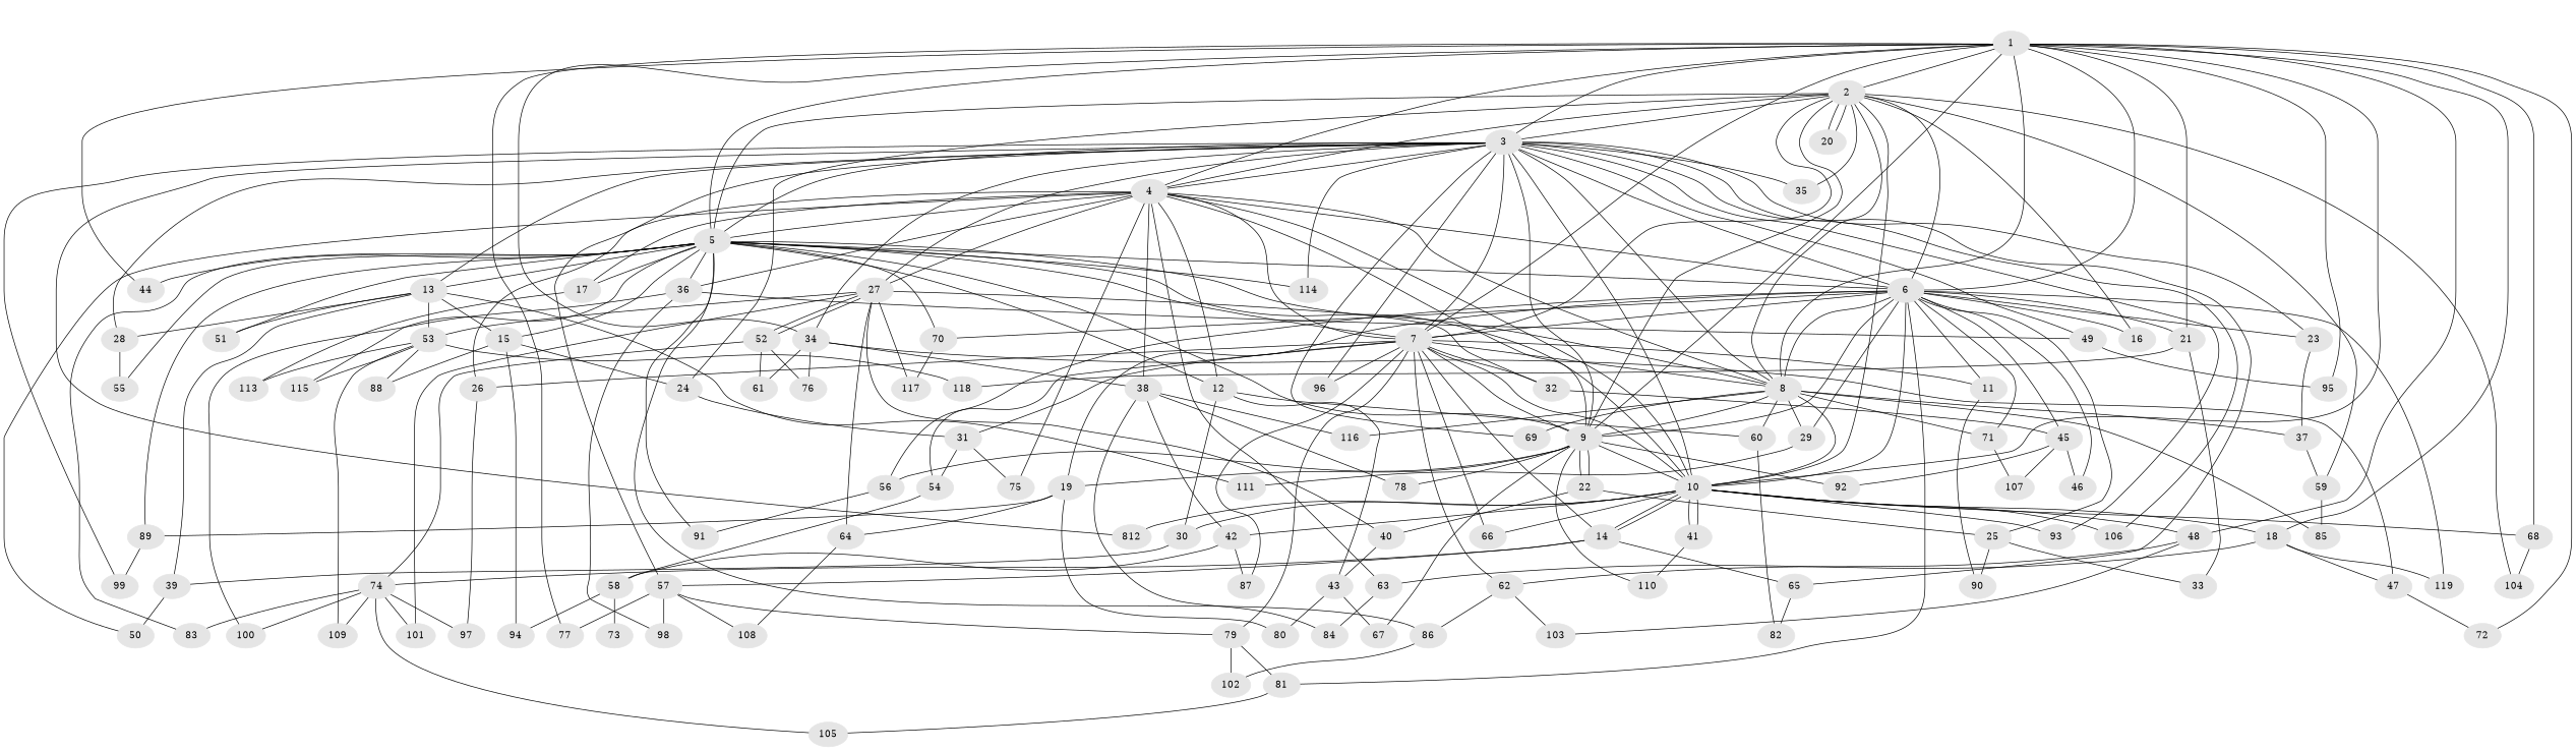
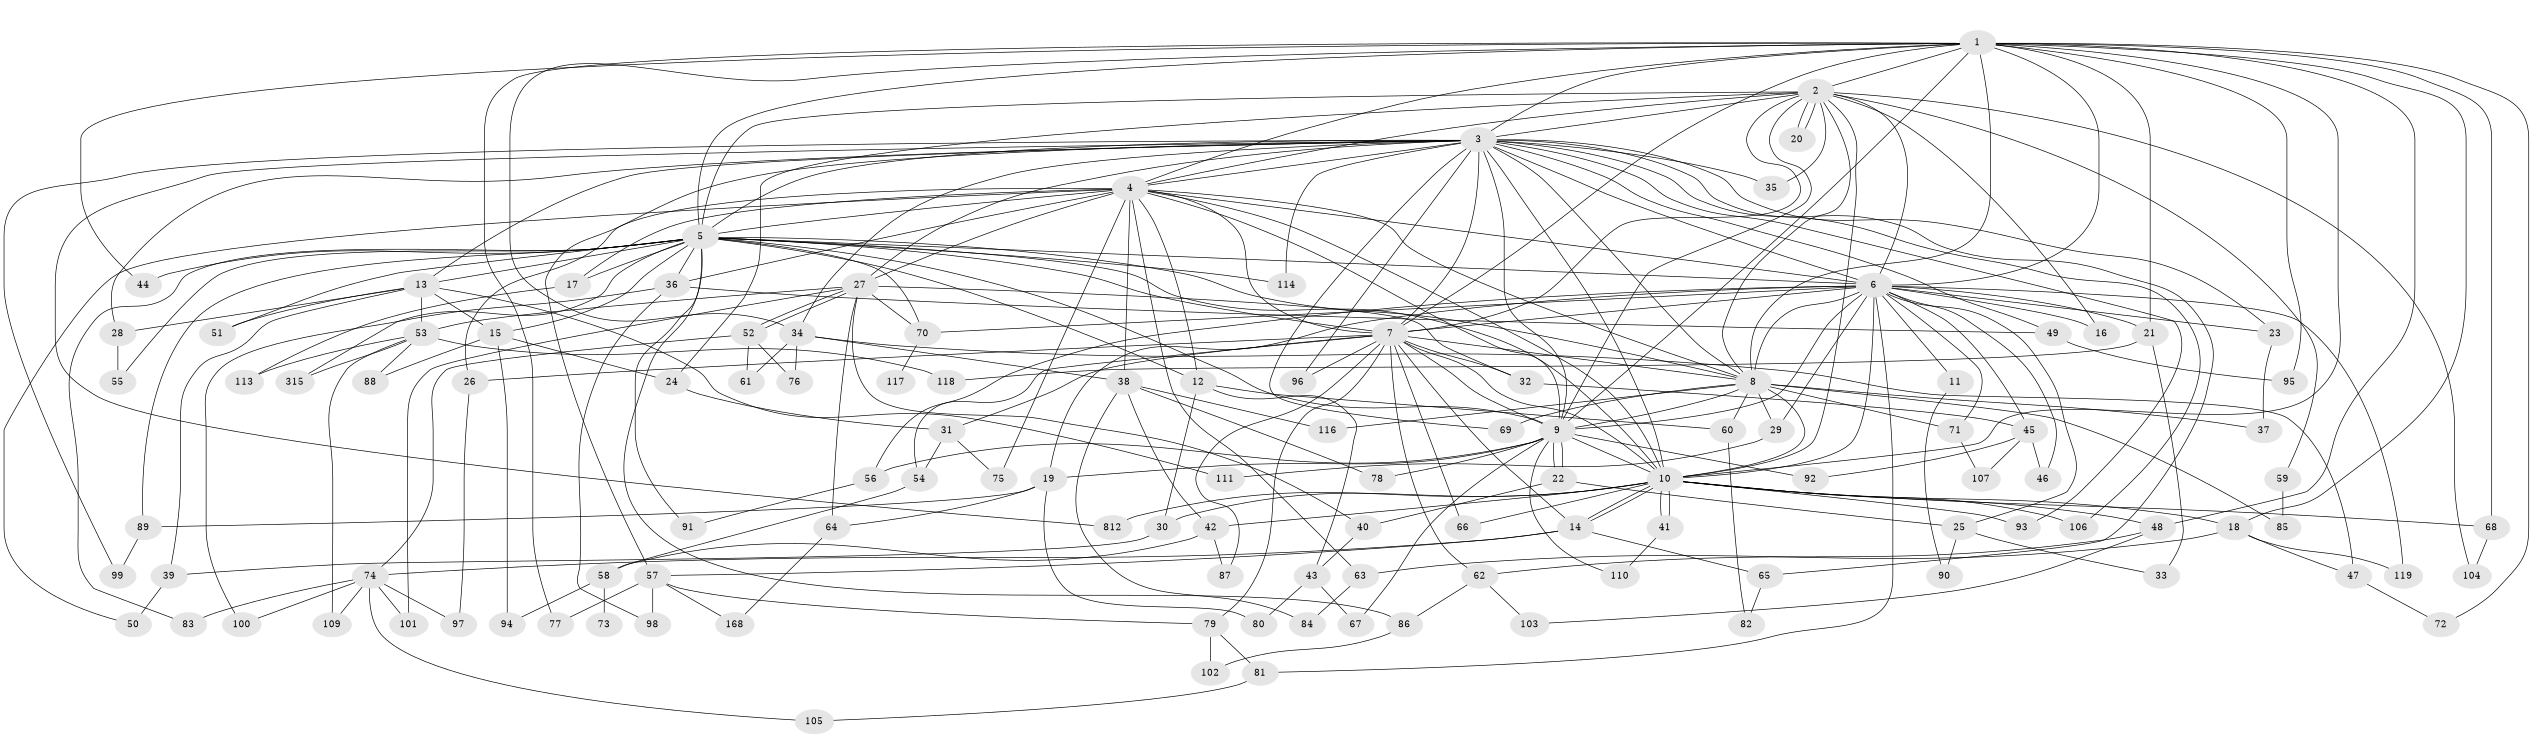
  graph {
    node [color=gray90 style=filled]
    1
    2
    3
    4
    5
    6
    7
    8
    9
    10
    18
    21
    34
    44
    48
    68
    72
    77
    95
    16
    20
    24
    35
    59
    104
    13
    23
    27
    28
    49
    57
    65
    69
    93
    96
    99
    106
    n38 [label=812]
    114
    12
    17
    26
    36
    38
    50
    63
    75
    15
    51
    55
    70
    83
    86
    89
    91
-   115
+   115 [label=315]
    11
    19
    25
    29
    45
    46
    56
    71
    81
    119
    31
    32
    54
    62
    66
    79
    87
    14
    37
    60
    85
    116
    22
    67
    78
    92
    110
    30
    41
    42
    47
    33
    118
    61
    76
    103
    39
    53
    111
    64
    40
    52
    101
    117
    98
-   108
+   108 [label=168]
    82
    43
    113
    97
    100
    84
    88
    94
    102
    90
    80
    107
    105
    58
    74
    109
    73
    1 -- 2
    1 -- 3
    1 -- 4
    1 -- 5
    1 -- 6
    1 -- 7
    1 -- 8
    1 -- 9
    1 -- 10
    1 -- 18
    1 -- 21
    1 -- 34
    1 -- 44
    1 -- 48
    1 -- 68
    1 -- 72
    1 -- 77
    1 -- 95
    2 -- 3
    2 -- 4
    2 -- 5
    2 -- 6
    2 -- 7
    2 -- 8
    2 -- 9
    2 -- 10
    2 -- 16
    2 -- 20
    2 -- 20
    2 -- 24
    2 -- 35
    2 -- 59
    2 -- 104
    3 -- 4
    3 -- 5
    3 -- 6
    3 -- 7
    3 -- 8
    3 -- 9
    3 -- 10
    3 -- 34
    3 -- 35
    3 -- 13
    3 -- 23
    3 -- 27
    3 -- 28
    3 -- 49
    3 -- 57
    3 -- 65
    3 -- 69
    3 -- 93
    3 -- 96
    3 -- 99
    3 -- 106
    3 -- n38
    3 -- 114
    4 -- 5
    4 -- 6
    4 -- 7
    4 -- 8
    4 -- 9
    4 -- 10
    4 -- 27
    4 -- 12
    4 -- 17
    4 -- 26
    4 -- 36
    4 -- 38
    4 -- 50
    4 -- 63
    4 -- 75
    5 -- 6
    5 -- 7
    5 -- 8
    5 -- 9
    5 -- 10
    5 -- 44
    5 -- 13
    5 -- 114
    5 -- 12
    5 -- 17
    5 -- 36
    5 -- 15
    5 -- 51
    5 -- 55
    5 -- 70
    5 -- 83
    5 -- 86
    5 -- 89
    5 -- 91
    5 -- 115
    6 -- 7
    6 -- 8
    6 -- 9
    6 -- 10
    6 -- 21
    6 -- 16
    6 -- 23
    6 -- 70
    6 -- 11
    6 -- 19
    6 -- 25
    6 -- 29
    6 -- 45
    6 -- 46
    6 -- 56
    6 -- 71
    6 -- 81
    6 -- 119
    7 -- 8
    7 -- 9
    7 -- 10
    7 -- 96
    7 -- 26
-   7 -- 11
    7 -- 31
    7 -- 32
    7 -- 54
    7 -- 62
    7 -- 66
    7 -- 79
    7 -- 87
    7 -- 14
    8 -- 9
    8 -- 10
    8 -- 69
    8 -- 29
    8 -- 71
    8 -- 37
    8 -- 60
    8 -- 85
    8 -- 116
    9 -- 10
    9 -- 19
    9 -- 56
    9 -- 22
    9 -- 22
    9 -- 67
    9 -- 78
    9 -- 92
    9 -- 110
    10 -- 18
    10 -- 48
    10 -- 68
    10 -- 93
    10 -- 106
    10 -- n38
    10 -- 66
    10 -- 14
    10 -- 14
    10 -- 30
    10 -- 41
    10 -- 41
    10 -- 42
    18 -- 63
    18 -- 119
    18 -- 47
    21 -- 33
    21 -- 118
    34 -- 38
    34 -- 47
    34 -- 61
    34 -- 76
    48 -- 62
    48 -- 103
    68 -- 104
    24 -- 31
    59 -- 85
    13 -- 28
    13 -- 15
    13 -- 51
    13 -- 39
    13 -- 53
    13 -- 111
    23 -- 37
    27 -- 32
    27 -- 53
    27 -- 64
    27 -- 40
    27 -- 52
    27 -- 52
    27 -- 101
-   27 -- 117
+   27 -- 70
    28 -- 55
    49 -- 95
    57 -- 77
    57 -- 79
    57 -- 98
    57 -- 108
    65 -- 82
    12 -- 60
    12 -- 30
    12 -- 43
    17 -- 113
    26 -- 97
    36 -- 49
    36 -- 98
    36 -- 100
    38 -- 116
    38 -- 78
    38 -- 42
    38 -- 84
    63 -- 84
    15 -- 24
    15 -- 88
    15 -- 94
    70 -- 117
    86 -- 102
    89 -- 99
    11 -- 90
    19 -- 89
    19 -- 64
    19 -- 80
    25 -- 33
    25 -- 90
    29 -- 111
    45 -- 46
    45 -- 92
    45 -- 107
    56 -- 91
    71 -- 107
    81 -- 105
    31 -- 75
    31 -- 54
    32 -- 45
    54 -- 58
    62 -- 86
    62 -- 103
    79 -- 81
    79 -- 102
    14 -- 57
    14 -- 65
    14 -- 74
-   37 -- 59
    60 -- 82
    22 -- 25
    22 -- 40
    30 -- 39
    41 -- 110
    42 -- 87
    42 -- 58
    47 -- 72
    39 -- 50
    53 -- 115
    53 -- 118
    53 -- 113
    53 -- 88
    53 -- 109
    64 -- 108
    40 -- 43
    52 -- 61
    52 -- 76
    52 -- 74
    43 -- 67
    43 -- 80
    58 -- 94
    58 -- 73
    74 -- 83
    74 -- 101
    74 -- 97
    74 -- 100
    74 -- 105
    74 -- 109
  }
